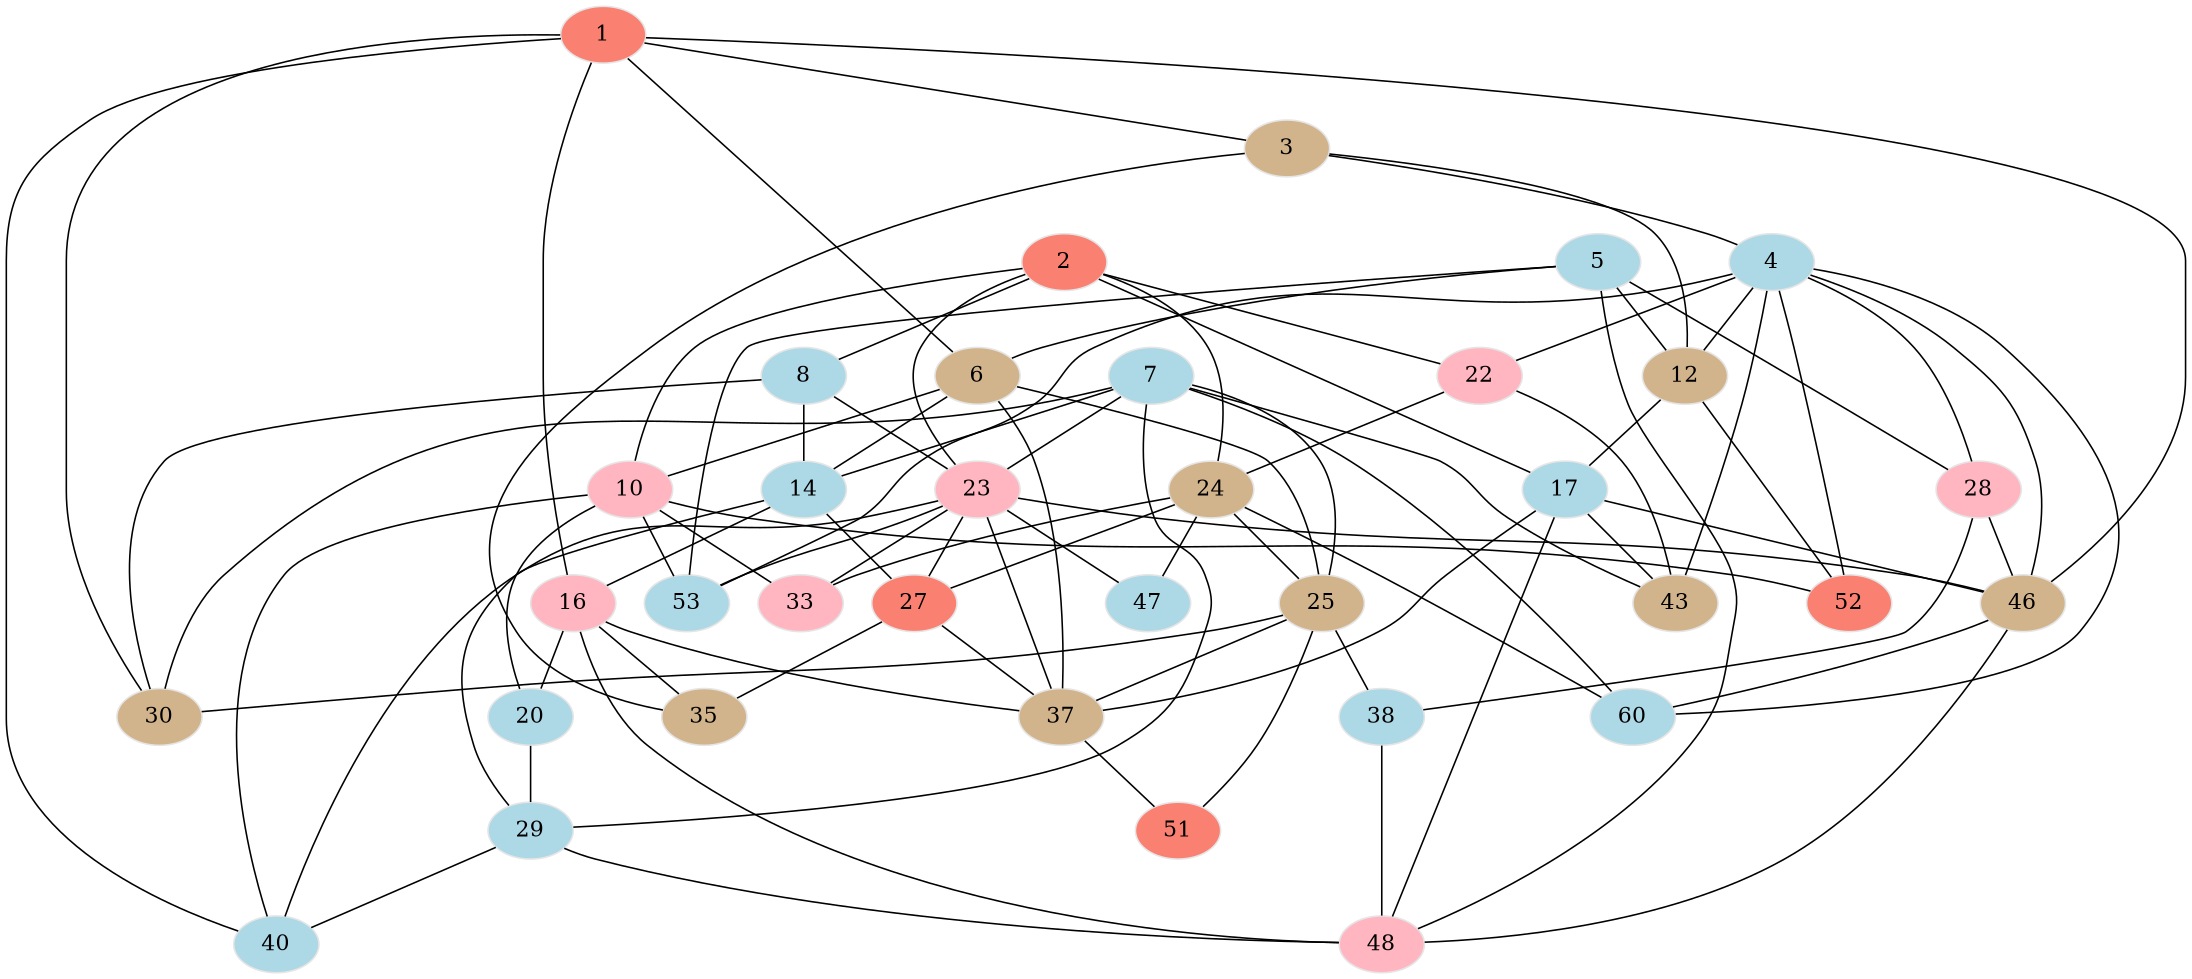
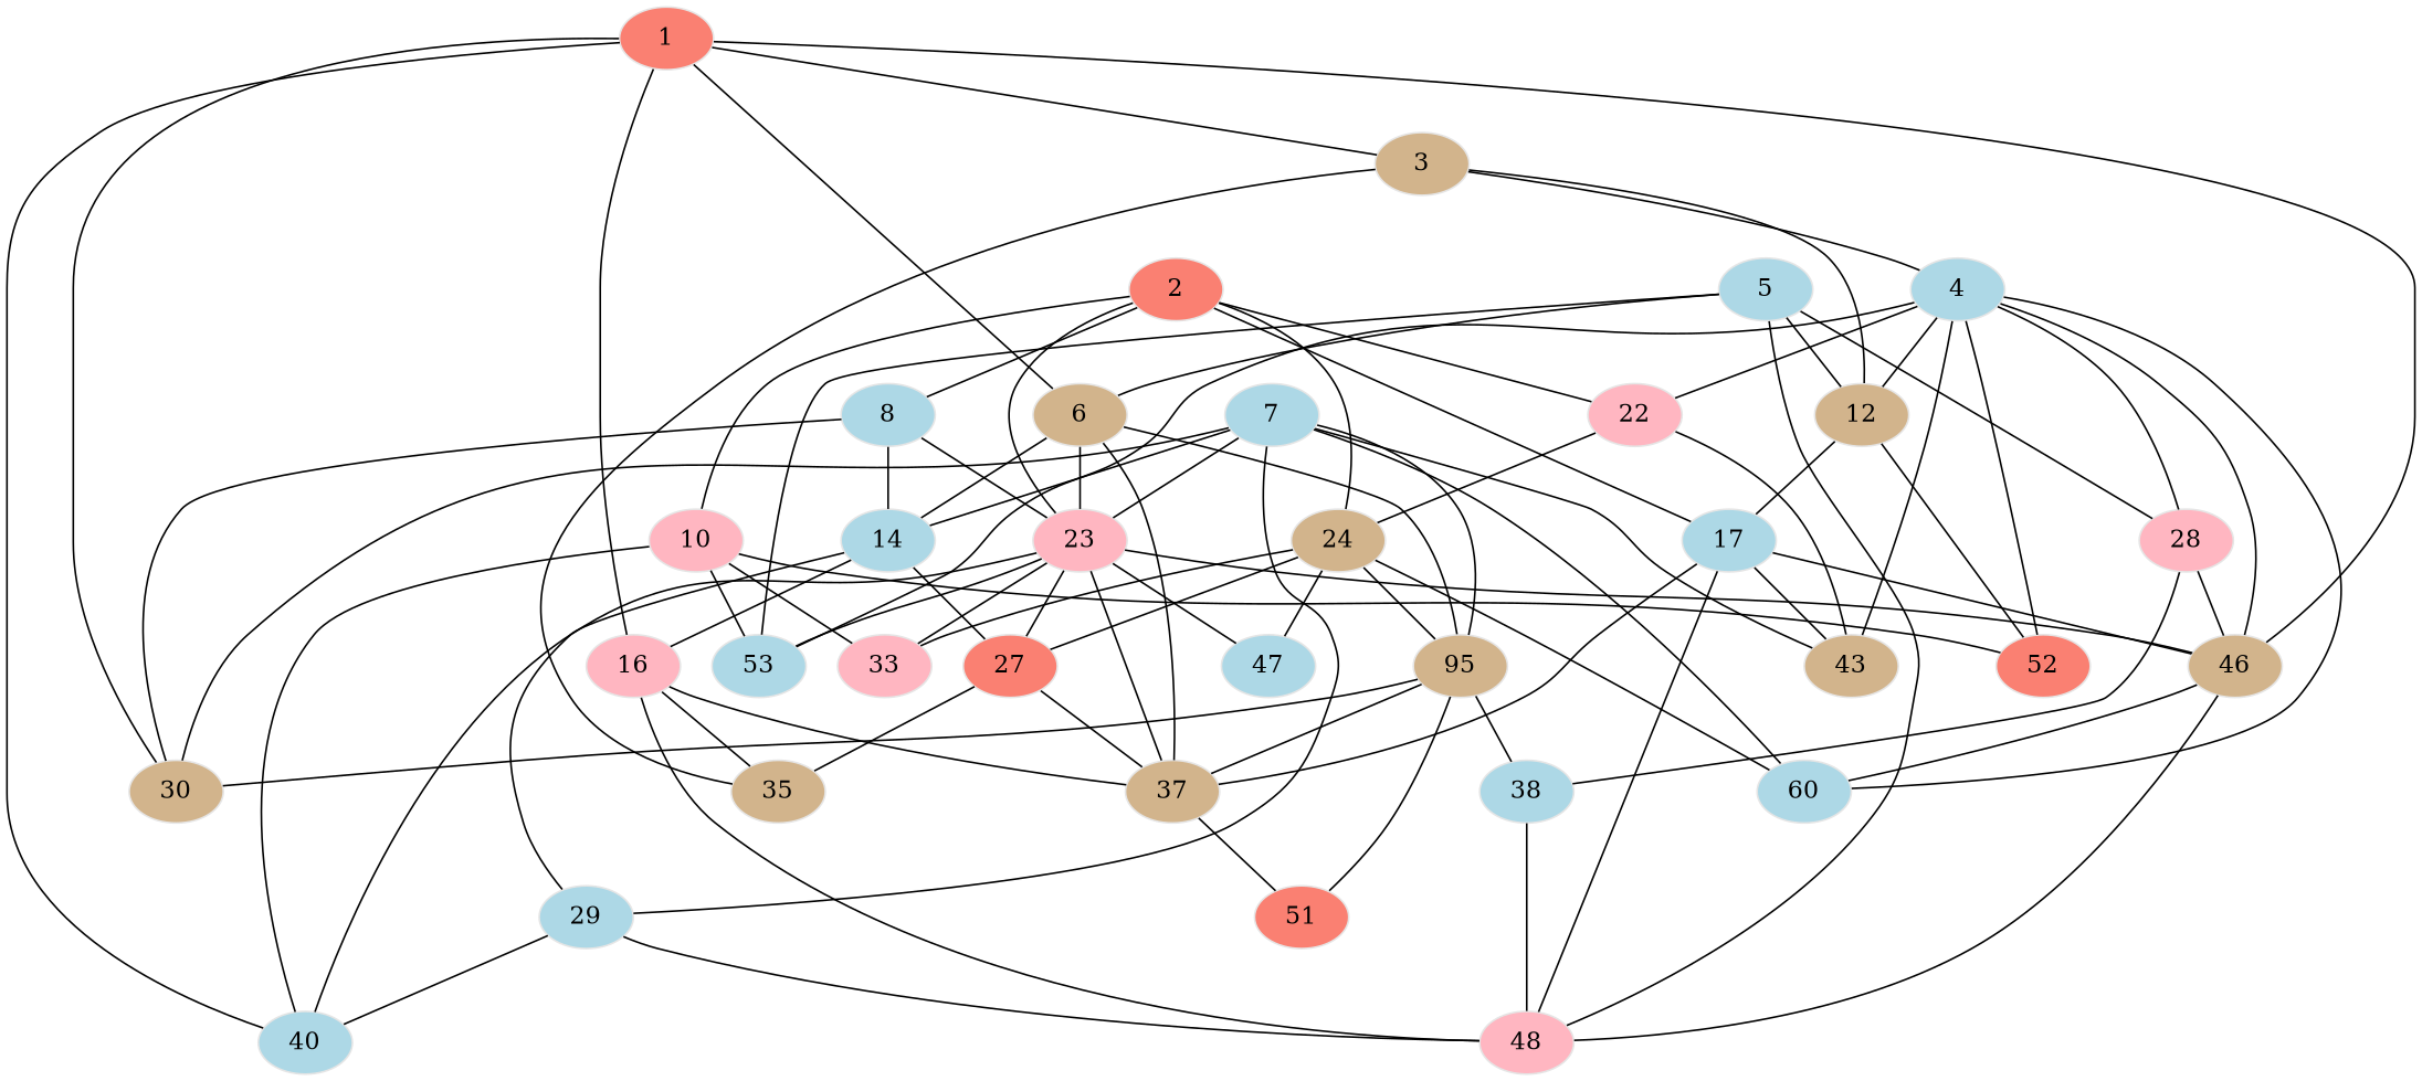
  graph {
    node [color=gray90 fillcolor=lightblue style=filled]
    1 [fillcolor=salmon super="+42"]
    3 [fillcolor=tan super="+13"]
    6 [fillcolor=tan super="+58"]
    16 [fillcolor=lightpink super="+34"]
    30 [fillcolor=tan super="+49"]
    40 [super="+44"]
    46 [fillcolor=tan super="+50"]
    4 [super="+45"]
    12 [fillcolor=tan super="+39"]
    35 [fillcolor=tan]
    23 [fillcolor=lightpink super="+57"]
    14 [super="+21"]
-   25 [fillcolor=tan super="+31"]
+   25 [fillcolor=tan super="+31" label=95]
    37 [fillcolor=tan super="+56"]
    48 [fillcolor=lightpink super="+54"]
-   20
    60
    2 [fillcolor=salmon super="+18"]
    8 [super="+9"]
    10 [fillcolor=lightpink super="+11"]
    17 [super="+55"]
    22 [fillcolor=lightpink super="+41"]
    24 [fillcolor=tan super="+26"]
    52 [fillcolor=salmon]
    53
    33 [fillcolor=lightpink]
    43 [fillcolor=tan]
    27 [fillcolor=salmon super="+59"]
    47
    28 [fillcolor=lightpink]
    38
    5 [super="+19"]
    29 [super="+36"]
    51 [fillcolor=salmon]
    7 [super="+32"]
    1 -- 3
    1 -- 6
    1 -- 16
    1 -- 30
    1 -- 40
    1 -- 46
    3 -- 4
    3 -- 12
    3 -- 35
-   6 -- 10
+   6 -- 23
    6 -- 14
    6 -- 25
    6 -- 37
    16 -- 35
    16 -- 37
    16 -- 48
-   16 -- 20
    46 -- 48
    46 -- 60
    4 -- 46
    4 -- 12
    4 -- 60
    4 -- 22
    4 -- 52
    4 -- 53
    4 -- 43
    4 -- 28
    12 -- 17 [weight=2]
    12 -- 52
    23 -- 40
    23 -- 46
    23 -- 37
    23 -- 53
    23 -- 33
    23 -- 27 [weight=2]
    23 -- 47
    14 -- 16
    14 -- 27
    14 -- 29
    25 -- 30
    25 -- 37
    25 -- 38
    25 -- 51
    37 -- 51
-   20 -- 29
    2 -- 23
    2 -- 8
    2 -- 10
    2 -- 17
    2 -- 22
    2 -- 24
    8 -- 30
    8 -- 23
    8 -- 14
    10 -- 40
-   10 -- 20
    10 -- 52
    10 -- 53
    10 -- 33
    17 -- 46
    17 -- 37
    17 -- 48
    17 -- 43
    22 -- 24
    22 -- 43
    24 -- 25
    24 -- 60
    24 -- 33
    24 -- 27 [weight=2]
    24 -- 47
    27 -- 35
    27 -- 37
    28 -- 46
    28 -- 38
    38 -- 48
    5 -- 6
    5 -- 12
    5 -- 48
    5 -- 53
    5 -- 28
    29 -- 40
    29 -- 48 [weight=2]
    7 -- 30 [weight=2]
    7 -- 23
    7 -- 14
    7 -- 25
    7 -- 60
    7 -- 43
    7 -- 29
  }
